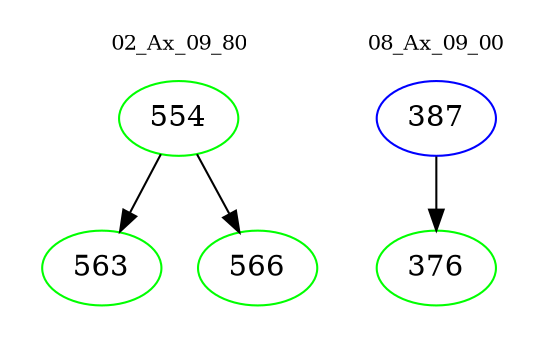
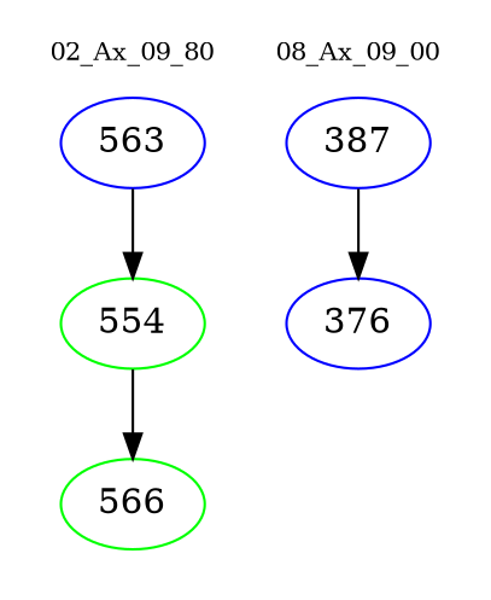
  digraph {
    node [color=green]
    edge [color=black]
-   n1 [label=563]
+   n1 [color=blue label=563]
    n2 [label=554]
    n3 [label=566]
    n4 [color=blue label=387]
-   n5 [label=376]
+   n5 [color=blue label=376]
    subgraph cluster_1 {
      color=white
      fontsize=10
      label="02_Ax_09_80"
      n1
      n2
      n3
    }
    subgraph cluster_2 {
      color=white
      fontsize=10
      label="08_Ax_09_00"
      n4
      n5
    }
-   n2 -> n1
+   n1 -> n2
    n2 -> n3
    n4 -> n5
  }
